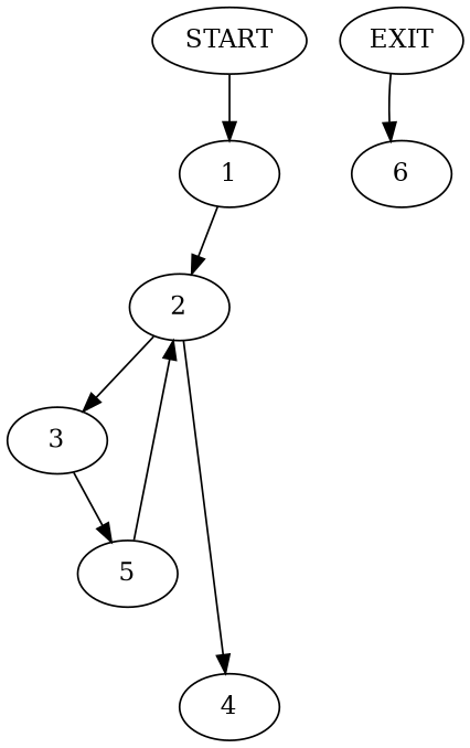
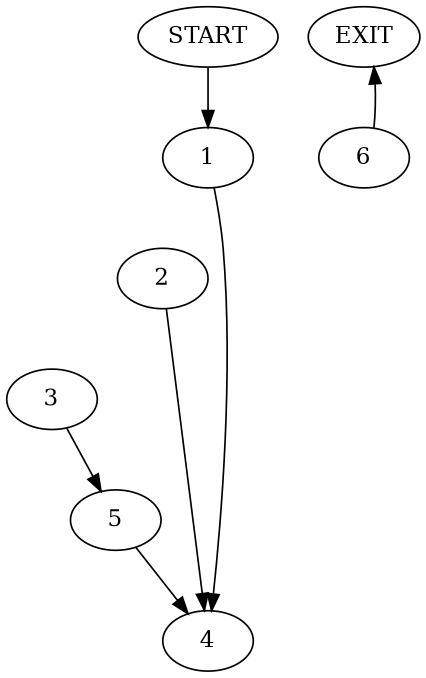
  digraph {
    n1 [label=START]
    1
    2
    n4 [label=EXIT]
    3
    4
    5
    6
    n1 -> 1
-   1 -> 2
-   2 -> 3
+   1 -> 4
    2 -> 4
    3 -> 5
-   5 -> 2
-   n4 -> 6
+   5 -> 4
+   6 -> n4
  }
